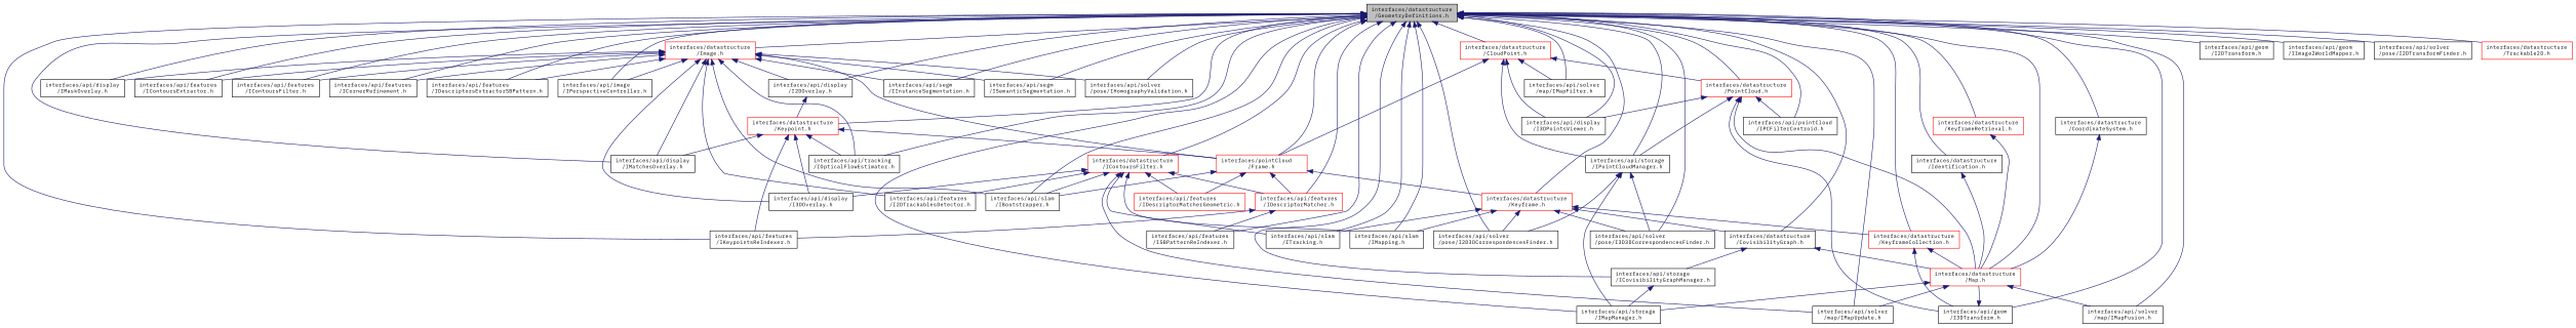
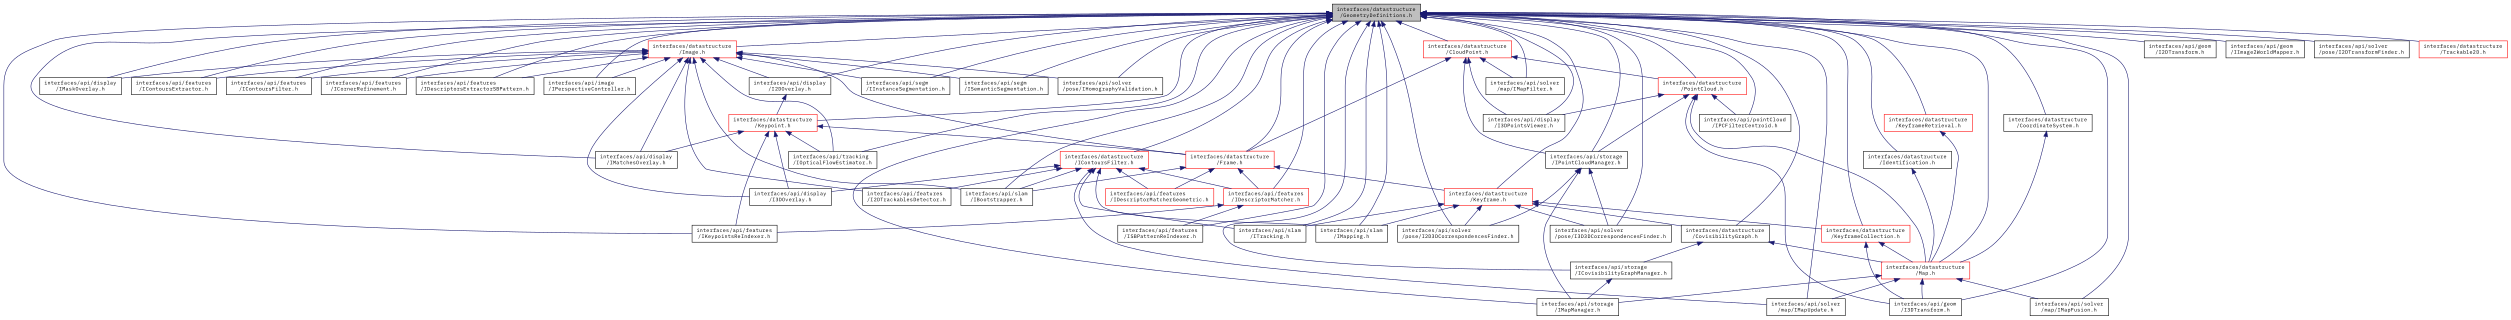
  digraph {
    fontname="IBM Plex Mono"
    node [color=black fillcolor=white fontname="IBM Plex Mono" fontsize=10 shape=record style=filled]
    edge [color=midnightblue dir=back fontname="IBM Plex Mono" fontsize=10 labelfontname=Helvetica labelfontsize=10 style=solid]
    n1 [fillcolor=grey75 fontcolor=black height=0.2 label="interfaces/datastructure\l/GeometryDefinitions.h" width=0.4]
    n2 [height=0.2 label="interfaces/api/display\l/I2DOverlay.h" width=0.4]
    n3 [height=0.2 label="interfaces/api/display\l/I3DPointsViewer.h" width=0.4]
    n4 [height=0.2 label="interfaces/api/display\l/IMaskOverlay.h" width=0.4]
    n5 [height=0.2 label="interfaces/api/display\l/IMatchesOverlay.h" width=0.4]
    n6 [height=0.2 label="interfaces/api/features\l/IContoursExtractor.h" width=0.4]
    n7 [height=0.2 label="interfaces/api/features\l/IContoursFilter.h" width=0.4]
    n8 [height=0.2 label="interfaces/api/features\l/ICornerRefinement.h" width=0.4]
    n9 [height=0.2 label="interfaces/api/features\l/IDescriptorsExtractorSBPattern.h" width=0.4]
    n10 [height=0.2 label="interfaces/api/features\l/IKeypointsReIndexer.h" width=0.4]
    n11 [height=0.2 label="interfaces/api/features\l/ISBPatternReIndexer.h" width=0.4]
    n12 [height=0.2 label="interfaces/api/geom\l/I2DTransform.h" width=0.4]
    n13 [height=0.2 label="interfaces/api/geom\l/I3DTransform.h" width=0.4]
    n14 [height=0.2 label="interfaces/api/geom\l/IImage2WorldMapper.h" width=0.4]
    n15 [height=0.2 label="interfaces/api/image\l/IPerspectiveController.h" width=0.4]
    n16 [height=0.2 label="interfaces/api/pointCloud\l/IPCFilterCentroid.h" width=0.4]
    n17 [height=0.2 label="interfaces/api/segm\l/IInstanceSegmentation.h" width=0.4]
    n18 [height=0.2 label="interfaces/api/segm\l/ISemanticSegmentation.h" width=0.4]
    n19 [height=0.2 label="interfaces/api/slam\l/IBootstrapper.h" width=0.4]
    n20 [height=0.2 label="interfaces/api/slam\l/IMapping.h" width=0.4]
    n21 [height=0.2 label="interfaces/api/slam\l/ITracking.h" width=0.4]
    n22 [height=0.2 label="interfaces/api/solver\l/map/IMapFilter.h" width=0.4]
    n23 [height=0.2 label="interfaces/api/solver\l/map/IMapFusion.h" width=0.4]
    n24 [height=0.2 label="interfaces/api/solver\l/map/IMapUpdate.h" width=0.4]
    n25 [height=0.2 label="interfaces/api/solver\l/pose/I2D3DCorrespondencesFinder.h" width=0.4]
    n26 [height=0.2 label="interfaces/api/solver\l/pose/I2DTransformFinder.h" width=0.4]
    n27 [height=0.2 label="interfaces/api/solver\l/pose/I3D3DCorrespondencesFinder.h" width=0.4]
    n28 [height=0.2 label="interfaces/api/solver\l/pose/IHomographyValidation.h" width=0.4]
    n29 [height=0.2 label="interfaces/api/storage\l/ICovisibilityGraphManager.h" width=0.4]
    n30 [height=0.2 label="interfaces/api/storage\l/IMapManager.h" width=0.4]
    n31 [height=0.2 label="interfaces/api/storage\l/IPointCloudManager.h" width=0.4]
    n32 [height=0.2 label="interfaces/api/tracking\l/IOpticalFlowEstimator.h" width=0.4]
    n33 [color=red height=0.2 label="interfaces/datastructure\l/IContoursFilter.h" width=0.4]
    n34 [color=red height=0.2 label="interfaces/datastructure\l/CloudPoint.h" width=0.4]
-   n35 [color=red height=0.2 label="interfaces/pointCloud\l/Frame.h" width=0.4]
+   n35 [color=red height=0.2 label="interfaces/datastructure\l/Frame.h" width=0.4]
    n36 [color=red height=0.2 label="interfaces/datastructure\l/Keyframe.h" width=0.4]
    n37 [height=0.2 label="interfaces/datastructure\l/CovisibilityGraph.h" width=0.4]
    n38 [color=red height=0.2 label="interfaces/datastructure\l/Map.h" width=0.4]
    n39 [color=red height=0.2 label="interfaces/datastructure\l/KeyframeCollection.h" width=0.4]
    n40 [color=red height=0.2 label="interfaces/datastructure\l/PointCloud.h" width=0.4]
    n41 [height=0.2 label="interfaces/datastructure\l/CoordinateSystem.h" width=0.4]
    n42 [height=0.2 label="interfaces/datastructure\l/Identification.h" width=0.4]
    n43 [color=red height=0.2 label="interfaces/datastructure\l/Image.h" width=0.4]
    n44 [color=red height=0.2 label="interfaces/datastructure\l/KeyframeRetrieval.h" width=0.4]
    n45 [color=red height=0.2 label="interfaces/datastructure\l/Keypoint.h" width=0.4]
    n46 [color=red height=0.2 label="interfaces/datastructure\l/Trackable2D.h" width=0.4]
    n47 [color=red height=0.2 label="interfaces/api/features\l/IDescriptorMatcher.h" width=0.4]
    n48 [height=0.2 label="interfaces/api/display\l/I3DOverlay.h" width=0.4]
    n49 [height=0.2 label="interfaces/api/features\l/I2DTrackablesDetector.h" width=0.4]
    n50 [color=red height=0.2 label="interfaces/api/features\l/IDescriptorMatcherGeometric.h" width=0.4]
    n1 -> n2
    n1 -> n3
    n1 -> n4
    n1 -> n5
    n1 -> n6
    n1 -> n7
    n1 -> n8
    n1 -> n9
    n1 -> n10
    n1 -> n11
    n1 -> n12
    n1 -> n13
    n1 -> n14
    n1 -> n15
    n1 -> n16
    n1 -> n17
    n1 -> n18
    n1 -> n19
    n1 -> n20
    n1 -> n21
    n1 -> n22
    n1 -> n23
    n1 -> n24
    n1 -> n25
    n1 -> n26
    n1 -> n27
    n1 -> n28
    n1 -> n29
    n1 -> n30
    n1 -> n31
    n1 -> n32
    n1 -> n33
    n1 -> n34
    n1 -> n35
    n1 -> n36
    n1 -> n37
    n1 -> n38
    n1 -> n39
    n1 -> n40
    n1 -> n41
    n1 -> n42
    n1 -> n43
    n1 -> n44
    n1 -> n45
    n1 -> n46
    n1 -> n47
    n2 -> n45
    n29 -> n30
    n31 -> n25
    n31 -> n27
    n31 -> n30
    n33 -> n19
    n33 -> n20
    n33 -> n21
    n33 -> n24
    n33 -> n47
    n33 -> n48
    n33 -> n49
    n33 -> n50
    n34 -> n3
    n34 -> n22
    n34 -> n31
    n34 -> n35
    n34 -> n40
    n35 -> n19
    n35 -> n36
    n35 -> n47
    n35 -> n50
    n36 -> n20
    n36 -> n21
    n36 -> n25
    n36 -> n27
    n36 -> n37
    n36 -> n39
    n37 -> n29
    n37 -> n38
-   n13 -> n38
+   n38 -> n13
    n38 -> n23
    n38 -> n24
    n38 -> n30
    n39 -> n13
    n39 -> n38
    n40 -> n3
    n40 -> n13
    n40 -> n16
    n40 -> n31
    n40 -> n38
    n41 -> n38
    n42 -> n38
    n43 -> n2
    n43 -> n4
    n43 -> n5
    n43 -> n6
    n43 -> n7
    n43 -> n8
    n43 -> n9
    n43 -> n15
    n43 -> n17
    n43 -> n18
    n43 -> n19
    n43 -> n28
    n43 -> n32
    n43 -> n35
    n43 -> n48
    n43 -> n49
    n44 -> n38
    n45 -> n5
    n45 -> n10
    n45 -> n32
    n45 -> n35
    n45 -> n48
    n47 -> n10
    n47 -> n11
  }
